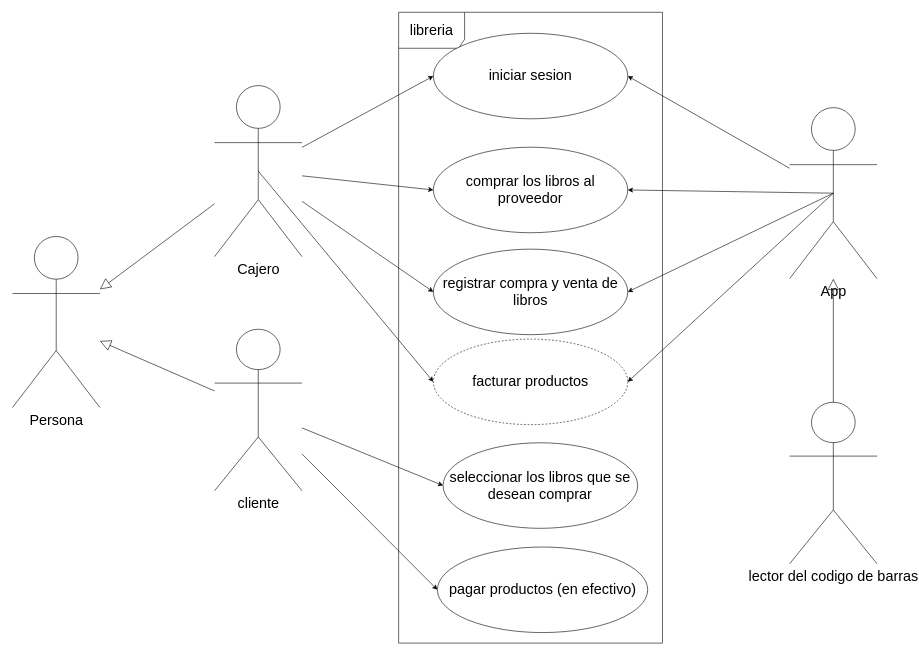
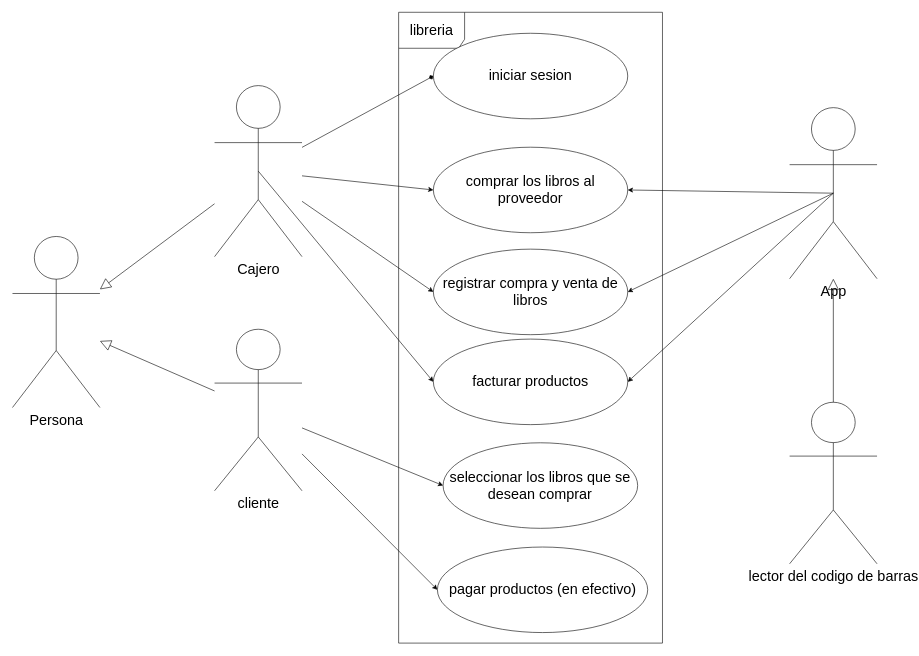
  <mxCell id="0" />
  <mxCell id="1" parent="0" />
  <mxCell id="2" style="edgeStyle=none;html=1;entryX=0;entryY=0.5;entryDx=0;entryDy=0;fontSize=24;" parent="1" source="3" target="21" edge="1"><mxGeometry relative="1" as="geometry" /></mxCell>
  <mxCell id="3" value="&lt;font style=&quot;font-size: 24px;&quot;&gt;cliente&lt;/font&gt;" style="shape=umlActor;verticalLabelPosition=bottom;verticalAlign=top;html=1;container=0;" parent="1" vertex="1"><mxGeometry x="356.999" y="548.56" width="145.862" height="269.434" as="geometry" /></mxCell>
  <mxCell id="4" style="edgeStyle=none;html=1;exitX=0.5;exitY=0.5;exitDx=0;exitDy=0;exitPerimeter=0;entryX=0;entryY=0.5;entryDx=0;entryDy=0;fontSize=24;" parent="1" source="6" target="22" edge="1"><mxGeometry relative="1" as="geometry" /></mxCell>
- <mxCell id="5" style="edgeStyle=none;html=1;entryX=0;entryY=0.5;entryDx=0;entryDy=0;" parent="1" source="6" target="23" edge="1"><mxGeometry relative="1" as="geometry" /></mxCell>
+ <mxCell id="5" style="edgeStyle=none;html=1;entryX=0;entryY=0.5;entryDx=0;entryDy=0;endArrow=diamond;" parent="1" source="6" target="23" edge="1"><mxGeometry relative="1" as="geometry" /></mxCell>
  <mxCell id="6" value="&lt;font style=&quot;font-size: 24px;&quot;&gt;Cajero&lt;/font&gt;" style="shape=umlActor;verticalLabelPosition=bottom;verticalAlign=top;html=1;container=0;" parent="1" vertex="1"><mxGeometry x="356.999" y="142.244" width="145.862" height="285.283" as="geometry" /></mxCell>
  <mxCell id="7" style="edgeStyle=none;html=1;entryX=1;entryY=0.5;entryDx=0;entryDy=0;fontSize=24;exitX=0.5;exitY=0.5;exitDx=0;exitDy=0;exitPerimeter=0;" parent="1" source="9" target="22" edge="1"><mxGeometry relative="1" as="geometry" /></mxCell>
- <mxCell id="8" style="edgeStyle=none;html=1;entryX=1;entryY=0.5;entryDx=0;entryDy=0;" parent="1" source="9" target="23" edge="1"><mxGeometry relative="1" as="geometry"><mxPoint x="1037" y="133" as="targetPoint" /></mxGeometry></mxCell>
  <mxCell id="9" value="&lt;font style=&quot;font-size: 24px;&quot;&gt;App&lt;/font&gt;" style="shape=umlActor;verticalLabelPosition=bottom;verticalAlign=top;html=1;container=0;" parent="1" vertex="1"><mxGeometry x="1315.998" y="179.004" width="145.862" height="285.283" as="geometry" /></mxCell>
  <mxCell id="10" value="&lt;font style=&quot;font-size: 24px;&quot;&gt;lector del codigo de barras&lt;/font&gt;" style="shape=umlActor;verticalLabelPosition=bottom;verticalAlign=top;html=1;container=0;" parent="1" vertex="1"><mxGeometry x="1315.998" y="670.316" width="145.862" height="269.434" as="geometry" /></mxCell>
  <mxCell id="11" value="&lt;font style=&quot;font-size: 24px;&quot;&gt;seleccionar los libros que se desean comprar&lt;/font&gt;" style="ellipse;whiteSpace=wrap;html=1;container=0;" parent="1" vertex="1"><mxGeometry x="738.14" y="737.93" width="324.48" height="142.64" as="geometry" /></mxCell>
  <mxCell id="12" style="edgeStyle=none;html=1;entryX=0;entryY=0.5;entryDx=0;entryDy=0;" parent="1" source="3" target="11" edge="1"><mxGeometry relative="1" as="geometry"><mxPoint x="824.931" y="920.264" as="targetPoint" /></mxGeometry></mxCell>
  <mxCell id="13" value="&lt;font style=&quot;font-size: 24px;&quot;&gt;registrar compra y venta de libros&lt;/font&gt;" style="ellipse;whiteSpace=wrap;html=1;container=0;" parent="1" vertex="1"><mxGeometry x="721.93" y="415.002" width="324.138" height="142.642" as="geometry" /></mxCell>
  <mxCell id="14" style="edgeStyle=none;html=1;entryX=0;entryY=0.5;entryDx=0;entryDy=0;" parent="1" source="6" target="13" edge="1"><mxGeometry relative="1" as="geometry" /></mxCell>
  <mxCell id="15" style="edgeStyle=none;html=1;exitX=0.5;exitY=0.5;exitDx=0;exitDy=0;exitPerimeter=0;entryX=1;entryY=0.5;entryDx=0;entryDy=0;" parent="1" source="9" target="13" edge="1"><mxGeometry relative="1" as="geometry" /></mxCell>
  <mxCell id="16" value="&lt;font style=&quot;font-size: 24px;&quot;&gt;comprar los libros al proveedor&lt;/font&gt;" style="ellipse;whiteSpace=wrap;html=1;container=0;" parent="1" vertex="1"><mxGeometry x="721.93" y="244.996" width="324.138" height="142.642" as="geometry" /></mxCell>
  <mxCell id="17" style="edgeStyle=none;html=1;entryX=0;entryY=0.5;entryDx=0;entryDy=0;" parent="1" source="6" target="16" edge="1"><mxGeometry relative="1" as="geometry" /></mxCell>
  <mxCell id="18" style="edgeStyle=none;html=1;exitX=0.5;exitY=0.5;exitDx=0;exitDy=0;exitPerimeter=0;entryX=1;entryY=0.5;entryDx=0;entryDy=0;" parent="1" source="9" target="16" edge="1"><mxGeometry relative="1" as="geometry" /></mxCell>
  <mxCell id="19" value="&lt;font style=&quot;font-size: 24px;&quot;&gt;libreria&lt;/font&gt;" style="shape=umlFrame;whiteSpace=wrap;html=1;width=110;height=60;container=0;" parent="1" vertex="1"><mxGeometry x="664" y="20" width="440" height="1052" as="geometry" /></mxCell>
  <mxCell id="20" value="&lt;font style=&quot;font-size: 24px;&quot;&gt;Persona&lt;/font&gt;" style="shape=umlActor;verticalLabelPosition=bottom;verticalAlign=top;html=1;container=0;" parent="1" vertex="1"><mxGeometry x="20" y="393.843" width="145.862" height="285.283" as="geometry" /></mxCell>
  <mxCell id="21" value="&lt;font style=&quot;font-size: 24px;&quot;&gt;pagar productos (en efectivo)&lt;/font&gt;" style="ellipse;whiteSpace=wrap;html=1;container=0;" parent="1" vertex="1"><mxGeometry x="728.65" y="911.78" width="350.69" height="142.64" as="geometry" /></mxCell>
- <mxCell id="22" value="&lt;font style=&quot;font-size: 24px;&quot;&gt;facturar productos&lt;/font&gt;" style="ellipse;whiteSpace=wrap;html=1;container=0;dashed=1;" parent="1" vertex="1"><mxGeometry x="721.93" y="565.002" width="324.138" height="142.642" as="geometry" /></mxCell>
+ <mxCell id="22" value="&lt;font style=&quot;font-size: 24px;&quot;&gt;facturar productos&lt;/font&gt;" style="ellipse;whiteSpace=wrap;html=1;container=0;" parent="1" vertex="1"><mxGeometry x="721.93" y="565.002" width="324.138" height="142.642" as="geometry" /></mxCell>
  <mxCell id="23" value="&lt;font style=&quot;font-size: 24px;&quot;&gt;iniciar sesion&lt;/font&gt;" style="ellipse;whiteSpace=wrap;html=1;container=0;" parent="1" vertex="1"><mxGeometry x="721.93" y="54.996" width="324.138" height="142.642" as="geometry" /></mxCell>
  <mxCell id="24" value="" style="endArrow=block;endSize=16;endFill=0;html=1;" parent="1" edge="1" target="20" source="6"><mxGeometry width="160" relative="1" as="geometry"><mxPoint x="46" y="297" as="sourcePoint" /><mxPoint x="226" y="47" as="targetPoint" /></mxGeometry></mxCell>
  <mxCell id="25" value="" style="endArrow=block;endSize=16;endFill=0;html=1;" edge="1" parent="1" source="3" target="20"><mxGeometry width="160" relative="1" as="geometry"><mxPoint x="366.999" y="799.995" as="sourcePoint" /><mxPoint x="175.862" y="942.695" as="targetPoint" /></mxGeometry></mxCell>
  <mxCell id="26" value="" style="endArrow=block;endSize=16;endFill=0;html=1;exitX=0.5;exitY=0;exitDx=0;exitDy=0;exitPerimeter=0;" edge="1" parent="1" source="10" target="9"><mxGeometry width="160" relative="1" as="geometry"><mxPoint x="1384.139" y="674.439" as="sourcePoint" /><mxPoint x="1193.002" y="577.003" as="targetPoint" /></mxGeometry></mxCell>
